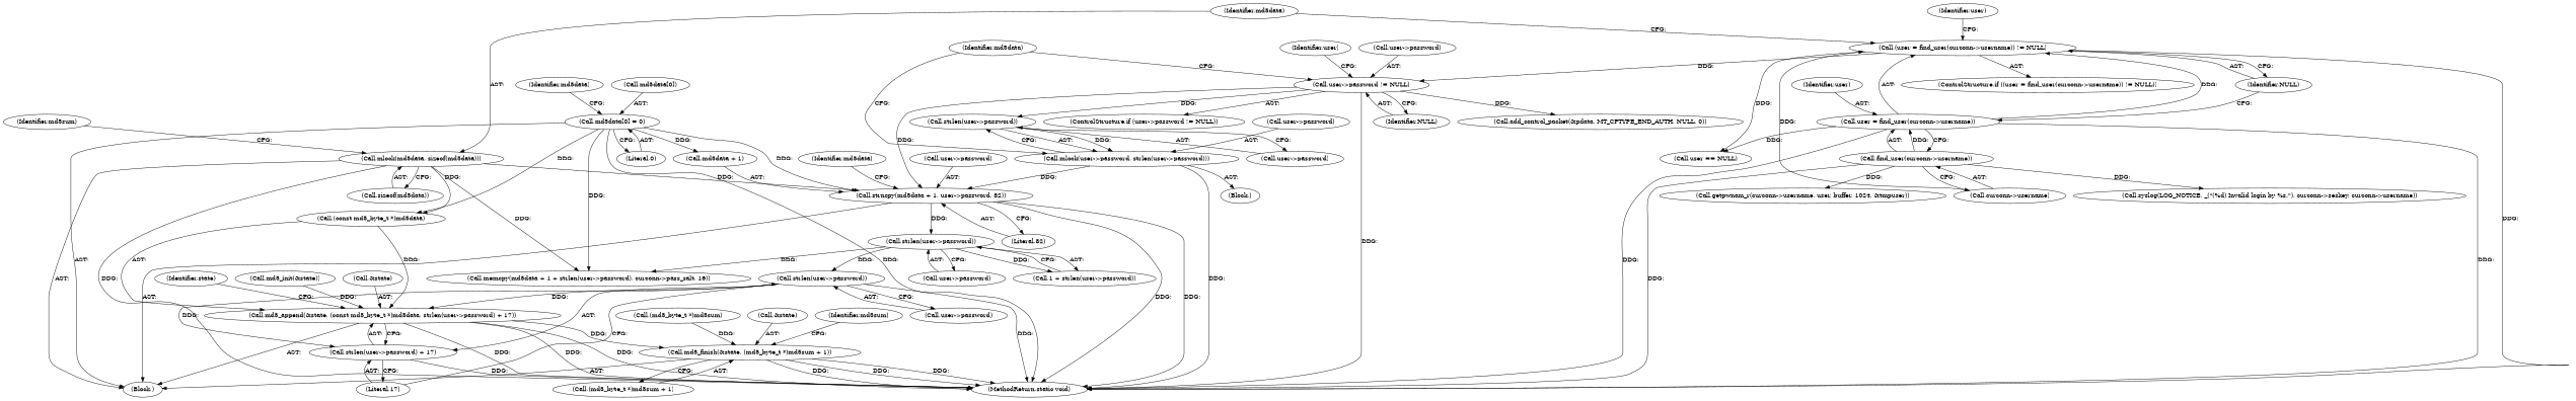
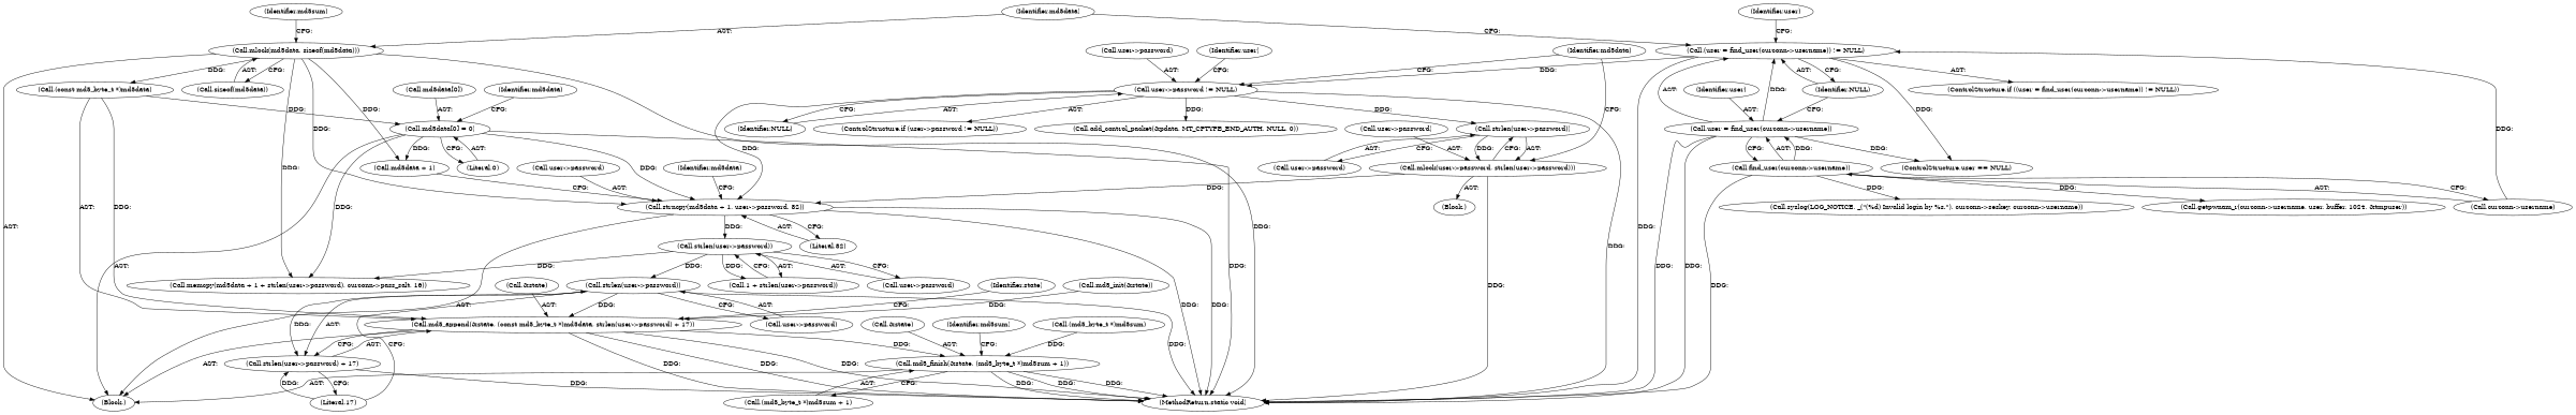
  digraph {
    n1 [label="(Call,strlen(user->password))"]
    n2 [label="(Call,md5_append(&state, (const md5_byte_t *)md5data, strlen(user->password) + 17))"]
    n3 [label="(Call,strlen(user->password) + 17)"]
    n4 [label="(MethodReturn,static void)"]
    n5 [label="(Call,user->password)"]
    n6 [label="(Block,)"]
    n7 [label="(Call,md5_finish(&state, (md5_byte_t *)md5sum + 1))"]
    n8 [label="(Literal,17)"]
    n9 [label="(Call,strlen(user->password))"]
    n10 [label="(Call,user->password)"]
    n11 [label="(Call,1 + strlen(user->password))"]
    n12 [label="(Call,memcpy(md5data + 1 + strlen(user->password), curconn->pass_salt, 16))"]
    n13 [label="(Call,strncpy(md5data + 1, user->password, 82))"]
    n14 [label="(Literal,82)"]
    n15 [label="(Call,mlock(md5data, sizeof(md5data)))"]
    n16 [label="(Call,sizeof(md5data))"]
    n17 [label="(Call,md5data + 1)"]
    n18 [label="(Call,(const md5_byte_t *)md5data)"]
    n19 [label="(Call,md5data[0] = 0)"]
    n20 [label="(Literal,0)"]
    n21 [label="(Call,user->password != NULL)"]
    n22 [label="(Call,strlen(user->password))"]
    n23 [label="(Identifier,NULL)"]
    n24 [label="(Call,add_control_packet(&pdata, MT_CPTYPE_END_AUTH, NULL, 0))"]
    n25 [label="(ControlStructure,if (user->password != NULL))"]
    n26 [label="(Call,mlock(user->password, strlen(user->password)))"]
    n27 [label="(Call,user->password)"]
    n28 [label="(Call,(user = find_user(curconn->username)) != NULL)"]
    n29 [label="(Identifier,NULL)"]
    n30 [label="(ControlStructure,if ((user = find_user(curconn->username)) != NULL))"]
-   n31 [label="(Call,user == NULL)"]
+   n31 [label="(ControlStructure,user == NULL)"]
    n32 [label="(Call,user = find_user(curconn->username))"]
    n33 [label="(Call,find_user(curconn->username))"]
    n34 [label="(Call,syslog(LOG_NOTICE, _(\"(%d) Invalid login by %s.\"), curconn->seskey, curconn->username))"]
    n35 [label="(Call,getpwnam_r(curconn->username, user, buffer, 1024, &tmpuser))"]
    n36 [label="(Call,curconn->username)"]
    n37 [label="(Block,)"]
    n38 [label="(Call,(md5_byte_t *)md5sum + 1)"]
    n39 [label="(Call,(md5_byte_t *)md5sum)"]
    n40 [label="(Identifier,state)"]
    n41 [label="(Call,user->password)"]
    n42 [label="(Identifier,md5data)"]
    n43 [label="(Call,md5_init(&state))"]
    n44 [label="(Call,md5data[0])"]
    n45 [label="(Identifier,user)"]
    n46 [label="(Call,&state)"]
    n47 [label="(Call,&state)"]
    n48 [label="(Identifier,md5sum)"]
    n49 [label="(Identifier,user)"]
    n50 [label="(Identifier,md5data)"]
    n51 [label="(Identifier,user)"]
    n52 [label="(Identifier,md5sum)"]
    n53 [label="(Identifier,md5data)"]
    n54 [label="(Call,user->password)"]
    n55 [label="(Call,user->password)"]
    n56 [label="(Identifier,md5data)"]
    n1 -> n2 [label="DDG: "]
    n1 -> n3 [label="AST: "]
    n1 -> n3 [label="DDG: "]
    n1 -> n4 [label="DDG: "]
    n1 -> n5 [label="CFG: "]
    n2 -> n3 [label="CFG: "]
    n2 -> n4 [label="DDG: "]
    n2 -> n4 [label="DDG: "]
    n2 -> n4 [label="DDG: "]
    n2 -> n6 [label="AST: "]
    n2 -> n7 [label="DDG: "]
    n3 -> n2 [label="AST: "]
    n3 -> n4 [label="DDG: "]
    n3 -> n8 [label="CFG: "]
    n5 -> n1 [label="AST: "]
    n7 -> n4 [label="DDG: "]
    n7 -> n4 [label="DDG: "]
    n7 -> n4 [label="DDG: "]
    n7 -> n6 [label="AST: "]
    n7 -> n38 [label="CFG: "]
    n8 -> n1 [label="CFG: "]
-   n8 -> n3 [label="AST: "]
+   n8 -> n3 [label="DDG: "]
    n9 -> n1 [label="DDG: "]
    n9 -> n10 [label="CFG: "]
    n9 -> n11 [label="AST: "]
    n9 -> n11 [label="DDG: "]
    n9 -> n12 [label="DDG: "]
    n10 -> n9 [label="AST: "]
    n11 -> n9 [label="CFG: "]
    n13 -> n4 [label="DDG: "]
    n13 -> n4 [label="DDG: "]
    n13 -> n6 [label="AST: "]
    n13 -> n9 [label="DDG: "]
    n13 -> n14 [label="CFG: "]
    n14 -> n13 [label="AST: "]
    n15 -> n4 [label="DDG: "]
    n15 -> n6 [label="AST: "]
    n15 -> n12 [label="DDG: "]
    n15 -> n13 [label="DDG: "]
    n15 -> n16 [label="CFG: "]
+   n15 -> n17 [label="DDG: "]
    n15 -> n18 [label="DDG: "]
    n16 -> n15 [label="AST: "]
-   n17 -> n13 [label="AST: "]
+   n17 -> n13 [label="CFG: "]
    n18 -> n2 [label="AST: "]
    n18 -> n2 [label="DDG: "]
    n19 -> n4 [label="DDG: "]
    n19 -> n6 [label="AST: "]
    n19 -> n12 [label="DDG: "]
    n19 -> n13 [label="DDG: "]
    n19 -> n17 [label="DDG: "]
-   n19 -> n18 [label="DDG: "]
+   n18 -> n19 [label="DDG: "]
    n19 -> n20 [label="CFG: "]
    n20 -> n19 [label="AST: "]
    n21 -> n4 [label="DDG: "]
    n21 -> n13 [label="DDG: "]
    n21 -> n22 [label="DDG: "]
    n21 -> n23 [label="CFG: "]
    n21 -> n24 [label="DDG: "]
    n21 -> n25 [label="AST: "]
    n22 -> n26 [label="AST: "]
    n22 -> n26 [label="DDG: "]
    n22 -> n27 [label="CFG: "]
    n23 -> n21 [label="AST: "]
    n26 -> n4 [label="DDG: "]
    n26 -> n13 [label="DDG: "]
    n26 -> n22 [label="CFG: "]
    n26 -> n37 [label="AST: "]
    n27 -> n22 [label="AST: "]
    n28 -> n4 [label="DDG: "]
    n28 -> n21 [label="DDG: "]
    n28 -> n29 [label="CFG: "]
    n28 -> n30 [label="AST: "]
    n28 -> n31 [label="DDG: "]
    n29 -> n28 [label="AST: "]
    n29 -> n32 [label="CFG: "]
    n32 -> n4 [label="DDG: "]
    n32 -> n4 [label="DDG: "]
    n32 -> n28 [label="AST: "]
    n32 -> n28 [label="DDG: "]
    n32 -> n31 [label="DDG: "]
    n32 -> n33 [label="CFG: "]
    n33 -> n4 [label="DDG: "]
    n33 -> n32 [label="AST: "]
    n33 -> n32 [label="DDG: "]
    n33 -> n34 [label="DDG: "]
    n33 -> n35 [label="DDG: "]
    n33 -> n36 [label="CFG: "]
    n36 -> n28 [label="DDG: "]
    n36 -> n33 [label="AST: "]
    n38 -> n7 [label="AST: "]
    n39 -> n7 [label="DDG: "]
    n40 -> n2 [label="CFG: "]
    n41 -> n26 [label="AST: "]
    n42 -> n21 [label="CFG: "]
    n42 -> n26 [label="CFG: "]
    n43 -> n2 [label="DDG: "]
    n44 -> n19 [label="AST: "]
    n45 -> n21 [label="CFG: "]
    n46 -> n2 [label="AST: "]
    n47 -> n7 [label="AST: "]
    n48 -> n15 [label="CFG: "]
    n49 -> n32 [label="AST: "]
    n50 -> n15 [label="AST: "]
    n50 -> n28 [label="CFG: "]
    n51 -> n28 [label="CFG: "]
    n52 -> n7 [label="CFG: "]
    n53 -> n19 [label="CFG: "]
    n54 -> n13 [label="AST: "]
    n55 -> n21 [label="AST: "]
    n56 -> n13 [label="CFG: "]
  }
